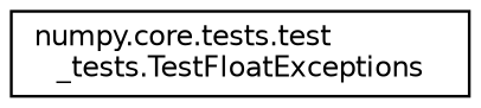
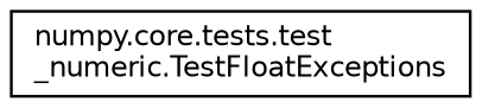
  digraph {
    rankdir=TB
-   n1 [color=black fillcolor=white fontname=Helvetica fontsize=10 height=0.2 label="numpy.core.tests.test\l_tests.TestFloatExceptions" shape=box style=filled width=0.4]
+   n1 [color=black fillcolor=white fontname=Helvetica fontsize=10 height=0.2 label="numpy.core.tests.test\l_numeric.TestFloatExceptions" shape=box style=filled width=0.4]
  }
